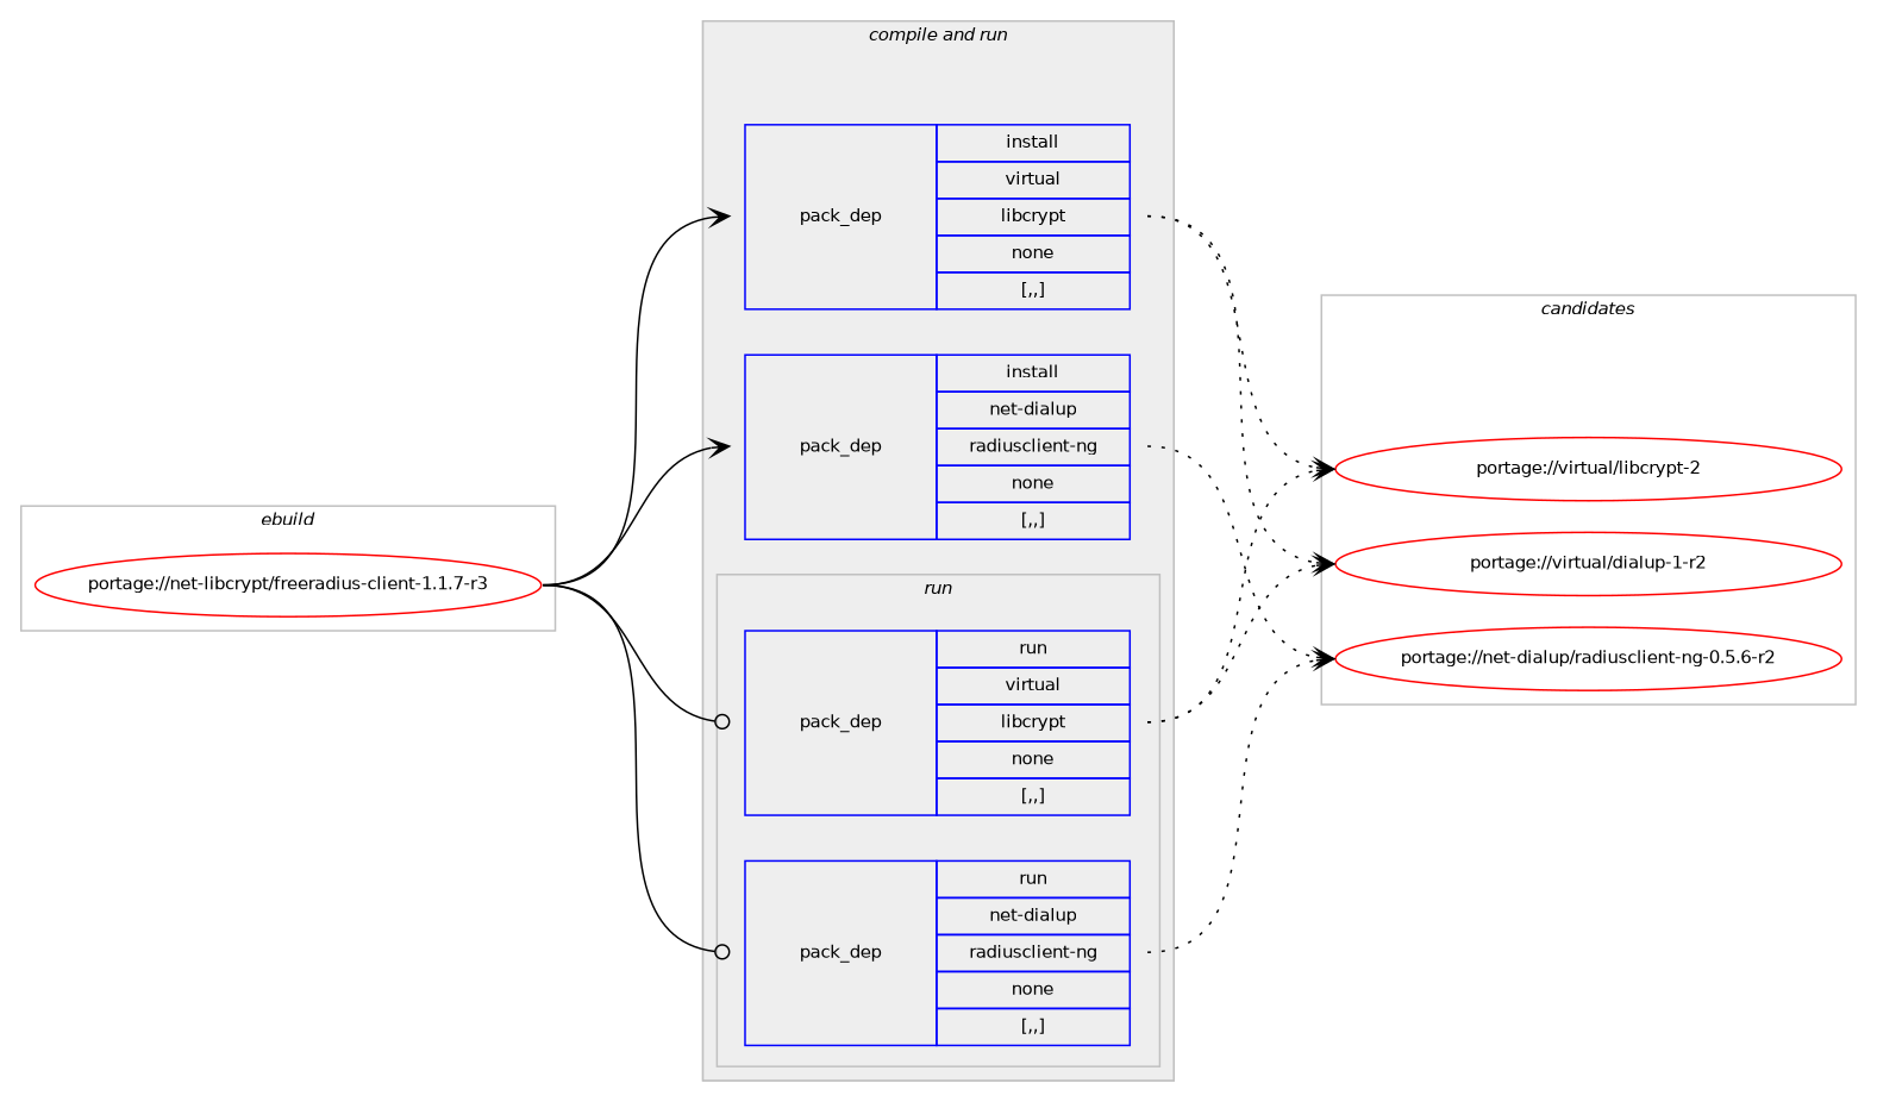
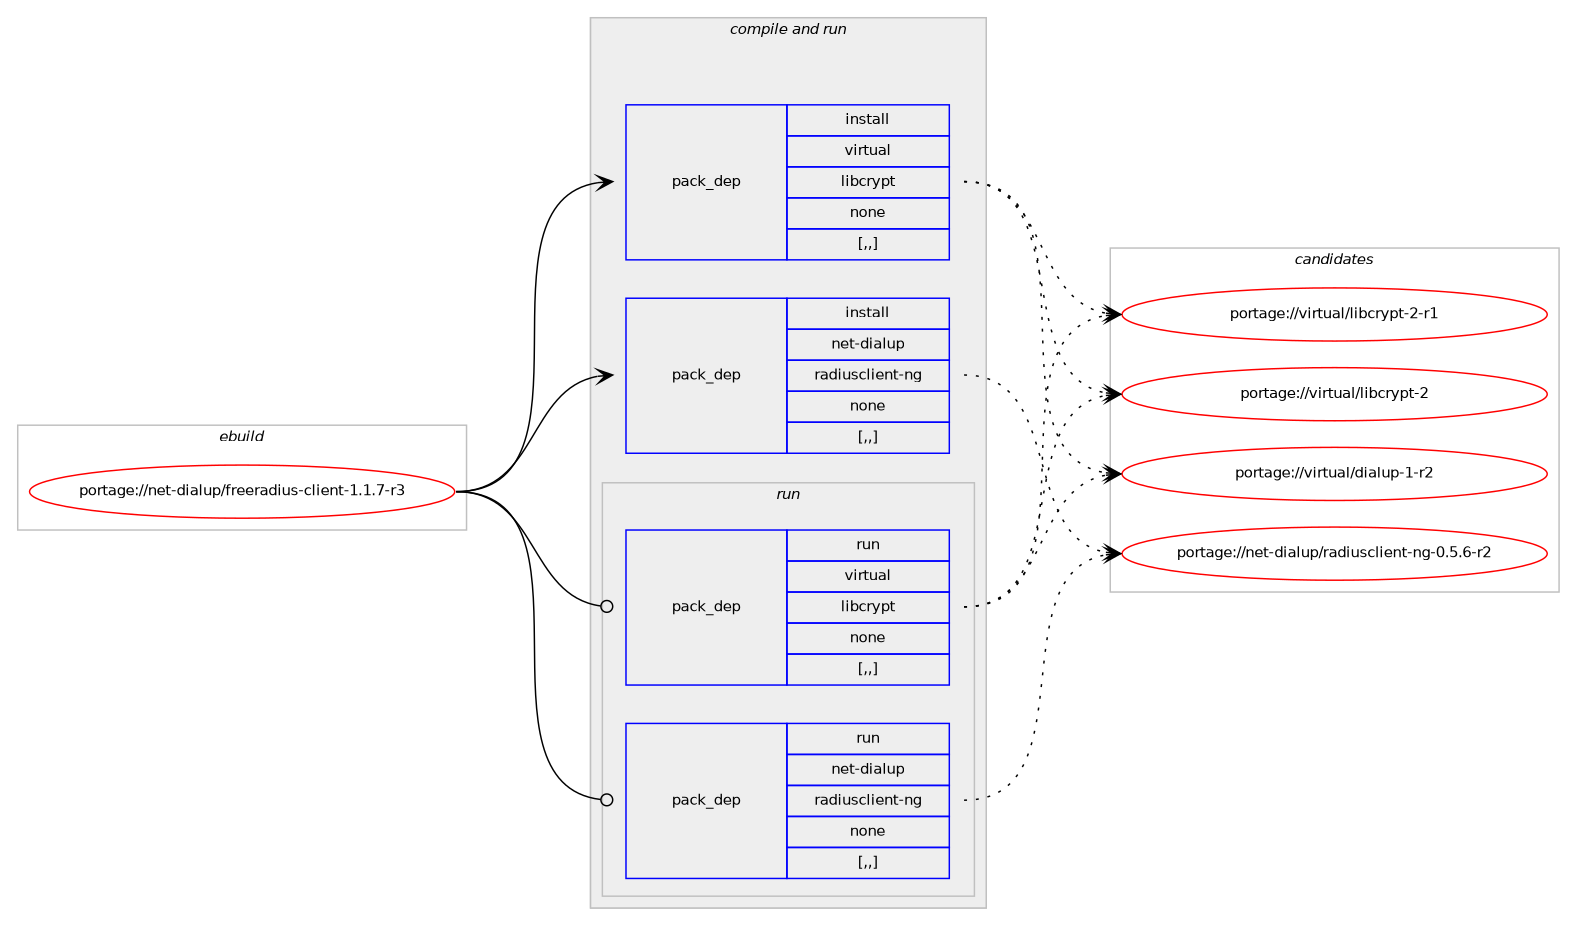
  digraph {
    compound=true
    concentrate=true
    fontname=Helvetica
    fontsize=10
    newrank=true
    rankdir=LR
    ranksep=1.5
    node [color=red fontname=Helvetica fontsize=10]
    edge [arrowhead=vee headport=w style=dotted tailport=e weight=100]
-   n1 [label="portage://net-libcrypt/freeradius-client-1.1.7-r3" width=4]
+   n1 [label="portage://net-dialup/freeradius-client-1.1.7-r3" width=4]
    n2 [color=blue label=<<TABLE BORDER="0" CELLBORDER="1" CELLSPACING="0" CELLPADDING="4" WIDTH="220"><TR><TD ROWSPAN="6" CELLPADDING="30">pack_dep</TD></TR><TR><TD WIDTH="110">install</TD></TR><TR><TD>virtual</TD></TR><TR><TD>libcrypt</TD></TR><TR><TD>none</TD></TR><TR><TD>[,,]</TD></TR></TABLE>> shape=none]
    n3 [color=blue label=<<TABLE BORDER="0" CELLBORDER="1" CELLSPACING="0" CELLPADDING="4" WIDTH="220"><TR><TD ROWSPAN="6" CELLPADDING="30">pack_dep</TD></TR><TR><TD WIDTH="110">install</TD></TR><TR><TD>net-dialup</TD></TR><TR><TD>radiusclient-ng</TD></TR><TR><TD>none</TD></TR><TR><TD>[,,]</TD></TR></TABLE>> shape=none]
    n4 [color=blue label=<<TABLE BORDER="0" CELLBORDER="1" CELLSPACING="0" CELLPADDING="4" WIDTH="220"><TR><TD ROWSPAN="6" CELLPADDING="30">pack_dep</TD></TR><TR><TD WIDTH="110">run</TD></TR><TR><TD>virtual</TD></TR><TR><TD>libcrypt</TD></TR><TR><TD>none</TD></TR><TR><TD>[,,]</TD></TR></TABLE>> shape=none]
    n5 [color=blue label=<<TABLE BORDER="0" CELLBORDER="1" CELLSPACING="0" CELLPADDING="4" WIDTH="220"><TR><TD ROWSPAN="6" CELLPADDING="30">pack_dep</TD></TR><TR><TD WIDTH="110">run</TD></TR><TR><TD>net-dialup</TD></TR><TR><TD>radiusclient-ng</TD></TR><TR><TD>none</TD></TR><TR><TD>[,,]</TD></TR></TABLE>> shape=none]
+   n6 [label="portage://virtual/libcrypt-2-r1" width=4]
    n7 [label="portage://virtual/libcrypt-2" width=4]
    n8 [label="portage://virtual/dialup-1-r2" width=4]
    n9 [label="portage://net-dialup/radiusclient-ng-0.5.6-r2" width=4]
    subgraph cluster_1 {
      color=gray
      label=<<i>ebuild</i>>
      n1
    }
    subgraph cluster_2 {
      color=gray
      label=<<i>dependencies</i>>
      subgraph cluster_3 {
        color=gray
        fillcolor="#eeeeee"
        label=<<i>compile</i>>
        style=filled
        subgraph sub_4 {
          color=gray
          fillcolor="#eeeeee"
          label=<<i>compile</i>>
          style=filled
          n2
        }
        subgraph sub_5 {
          color=gray
          fillcolor="#eeeeee"
          label=<<i>compile</i>>
          style=filled
          n3
        }
      }
      subgraph cluster_6 {
        color=gray
        fillcolor="#eeeeee"
        label=<<i>compile and run</i>>
        style=filled
      }
      subgraph cluster_7 {
        color=gray
        fillcolor="#eeeeee"
        label=<<i>run</i>>
        style=filled
        subgraph sub_8 {
          color=gray
          fillcolor="#eeeeee"
          label=<<i>run</i>>
          style=filled
          n4
        }
        subgraph sub_9 {
          color=gray
          fillcolor="#eeeeee"
          label=<<i>run</i>>
          style=filled
          n5
        }
      }
    }
    subgraph cluster_10 {
      color=gray
      label=<<i>candidates</i>>
      rank=same
      subgraph sub_11 {
        color=black
        label=<<i>candidates</i>>
        nodesep=1
        rank=same
+       n6
        n7
        n8
      }
      subgraph sub_12 {
        color=black
        label=<<i>candidates</i>>
        nodesep=1
        rank=same
        n9
      }
      subgraph sub_13 {
        color=black
        label=<<i>candidates</i>>
        nodesep=1
        rank=same
+       n6
        n7
        n8
      }
      subgraph sub_14 {
        color=black
        label=<<i>candidates</i>>
        nodesep=1
        rank=same
        n9
      }
    }
    n1 -> n2 [style=solid weight=20]
    n1 -> n3 [style=solid weight=20]
    n1 -> n4 [arrowhead=odot style=solid weight=20]
    n1 -> n5 [arrowhead=odot style=solid weight=20]
+   n2 -> n6
    n2 -> n7
    n2 -> n8
    n3 -> n9
+   n4 -> n6
    n4 -> n7
    n4 -> n8
    n5 -> n9
  }
